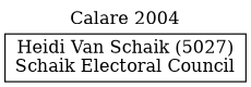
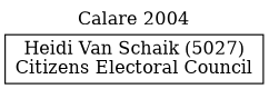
  digraph {
    label="Calare 2004"
    labelloc=t
    mclimit=10
-   n1 [label="Heidi Van Schaik (5027)\nSchaik Electoral Council" shape=box]
+   n1 [label="Heidi Van Schaik (5027)\nCitizens Electoral Council" shape=box]
  }
